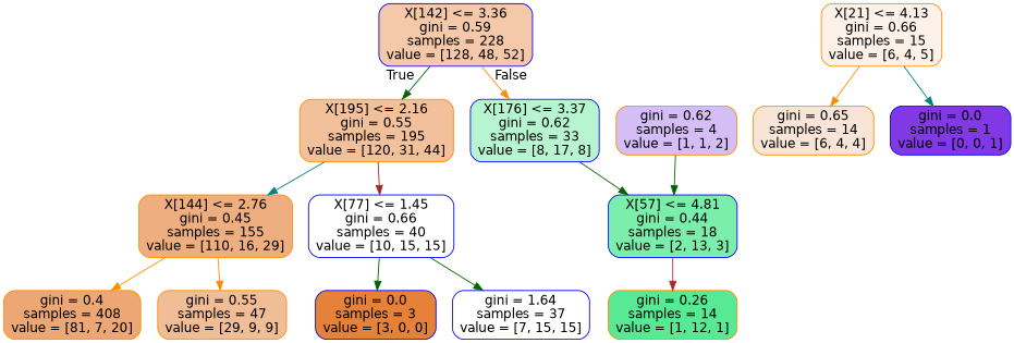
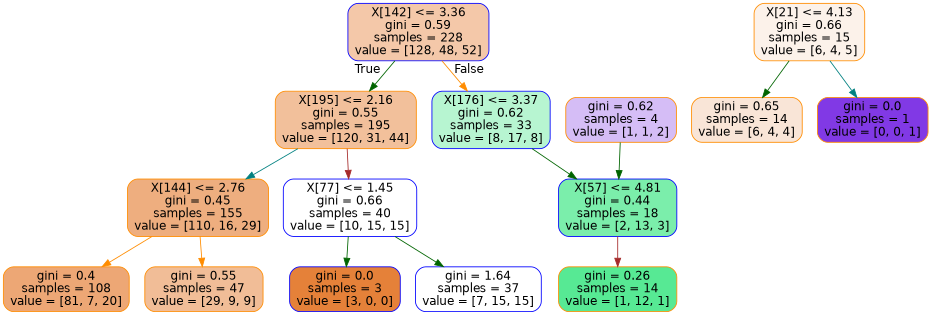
  digraph {
    node [color=darkorange fillcolor="#39e58100" fontname=helvetica shape=box style="filled, rounded"]
    edge [color=darkgreen fontname=helvetica]
    n1 [color=blue fillcolor="#e581396e" label="X[142] <= 3.36\ngini = 0.59\nsamples = 228\nvalue = [128, 48, 52]"]
    n2 [fillcolor="#e5813980" label="X[195] <= 2.16\ngini = 0.55\nsamples = 195\nvalue = [120, 31, 44]"]
    n3 [color=blue fillcolor="#39e5815c" label="X[176] <= 3.37\ngini = 0.62\nsamples = 33\nvalue = [8, 17, 8]"]
    n4 [fillcolor="#e58139a4" label="X[144] <= 2.76\ngini = 0.45\nsamples = 155\nvalue = [110, 16, 29]"]
    n5 [color=blue label="X[77] <= 1.45\ngini = 0.66\nsamples = 40\nvalue = [10, 15, 15]"]
    n6 [color=blue fillcolor="#39e581aa" label="X[57] <= 4.81\ngini = 0.44\nsamples = 18\nvalue = [2, 13, 3]"]
-   n7 [fillcolor="#e58139b1" label="gini = 0.4\nsamples = 408\nvalue = [81, 7, 20]"]
+   n7 [fillcolor="#e58139b1" label="gini = 0.4\nsamples = 108\nvalue = [81, 7, 20]"]
    n8 [fillcolor="#e5813986" label="gini = 0.55\nsamples = 47\nvalue = [29, 9, 9]"]
    n9 [color=blue fillcolor="#e58139ff" label="gini = 0.0\nsamples = 3\nvalue = [3, 0, 0]"]
    n10 [color=blue label="gini = 1.64\nsamples = 37\nvalue = [7, 15, 15]"]
    n11 [fillcolor="#e581391a" label="X[21] <= 4.13\ngini = 0.66\nsamples = 15\nvalue = [6, 4, 5]"]
    n12 [fillcolor="#e5813933" label="gini = 0.65\nsamples = 14\nvalue = [6, 4, 4]"]
-   n13 [color=blue fillcolor="#8139e5ff" label="gini = 0.0\nsamples = 1\nvalue = [0, 0, 1]"]
+   n13 [fillcolor="#8139e5ff" label="gini = 0.0\nsamples = 1\nvalue = [0, 0, 1]"]
    n14 [fillcolor="#39e581d8" label="gini = 0.26\nsamples = 14\nvalue = [1, 12, 1]"]
    n15 [fillcolor="#8139e555" label="gini = 0.62\nsamples = 4\nvalue = [1, 1, 2]"]
    n1 -> n2 [headlabel=True labelangle=45 labeldistance=2.5]
    n1 -> n3 [color=darkorange headlabel=False labelangle=-45 labeldistance=2.5]
    n2 -> n4 [color=teal]
    n2 -> n5 [color=brown]
    n3 -> n6
    n4 -> n7 [color=darkorange]
    n4 -> n8 [color=darkorange]
    n5 -> n9
    n5 -> n10
    n6 -> n14 [color=brown]
-   n11 -> n12 [color=darkorange]
+   n11 -> n12
    n11 -> n13 [color=teal]
    n15 -> n6
  }
